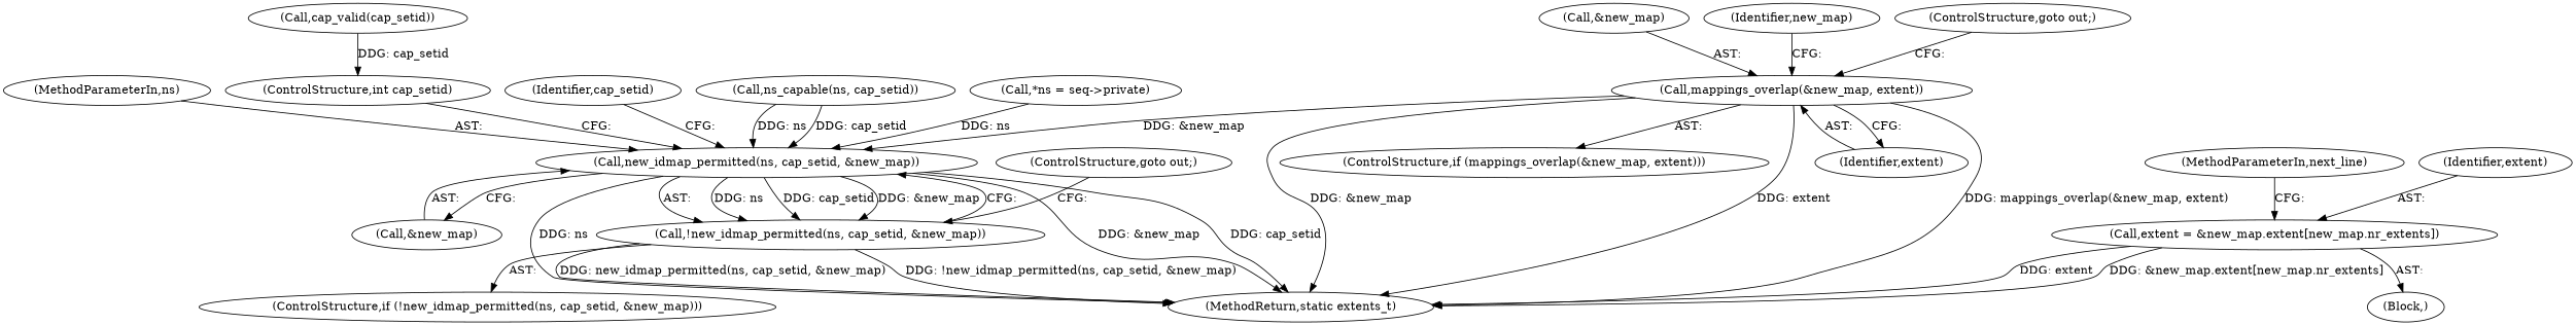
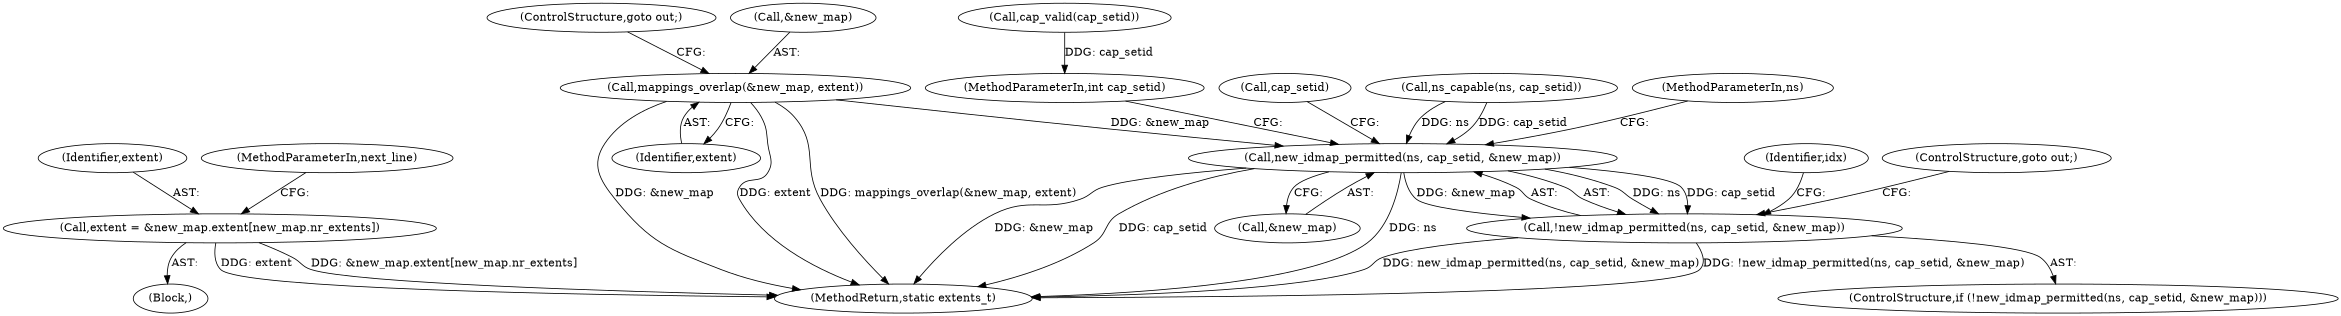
  digraph {
    n1 [label="(Call,mappings_overlap(&new_map, extent))"]
    n2 [label="(Call,new_idmap_permitted(ns, cap_setid, &new_map))"]
-   n3 [label="(ControlStructure,if (mappings_overlap(&new_map, extent)))"]
    n4 [label="(Identifier,extent)"]
    n5 [label="(MethodReturn,static extents_t)"]
    n6 [label="(Call,!new_idmap_permitted(ns, cap_setid, &new_map))"]
    n7 [label="(Call,&new_map)"]
    n8 [label="(Call,extent = &new_map.extent[new_map.nr_extents])"]
    n9 [label="(Block,)"]
    n10 [label="(ControlStructure,if (!new_idmap_permitted(ns, cap_setid, &new_map)))"]
+   n11 [label="(Identifier,idx)"]
    n12 [label="(MethodParameterIn,ns)"]
    n13 [label="(ControlStructure,goto out;)"]
    n14 [label="(MethodParameterIn,next_line)"]
    n15 [label="(Call,cap_valid(cap_setid))"]
-   n16 [label="(ControlStructure,int cap_setid)"]
-   n17 [label="(Identifier,cap_setid)"]
+   n16 [label="(MethodParameterIn,int cap_setid)"]
+   n17 [label="(Call,cap_setid)"]
    n18 [label="(Call,ns_capable(ns, cap_setid))"]
-   n19 [label="(Call,*ns = seq->private)"]
    n20 [label="(Identifier,extent)"]
    n21 [label="(Call,&new_map)"]
    n22 [label="(ControlStructure,goto out;)"]
-   n23 [label="(Identifier,new_map)"]
    n1 -> n2 [label="DDG: &new_map"]
-   n1 -> n3 [label="AST: "]
    n1 -> n4 [label="CFG: "]
    n1 -> n5 [label="DDG: mappings_overlap(&new_map, extent)"]
    n1 -> n5 [label="DDG: &new_map"]
    n1 -> n5 [label="DDG: extent"]
    n2 -> n5 [label="DDG: &new_map"]
    n2 -> n5 [label="DDG: cap_setid"]
    n2 -> n5 [label="DDG: ns"]
    n2 -> n6 [label="AST: "]
    n2 -> n6 [label="DDG: ns"]
    n2 -> n6 [label="DDG: cap_setid"]
    n2 -> n6 [label="DDG: &new_map"]
    n2 -> n7 [label="CFG: "]
    n4 -> n1 [label="AST: "]
-   n6 -> n2 [label="CFG: "]
+   n6 -> n2 [label="AST: "]
    n6 -> n5 [label="DDG: new_idmap_permitted(ns, cap_setid, &new_map)"]
    n6 -> n5 [label="DDG: !new_idmap_permitted(ns, cap_setid, &new_map)"]
    n6 -> n10 [label="AST: "]
    n7 -> n2 [label="AST: "]
    n8 -> n5 [label="DDG: extent"]
    n8 -> n5 [label="DDG: &new_map.extent[new_map.nr_extents]"]
    n8 -> n9 [label="AST: "]
-   n12 -> n2 [label="AST: "]
+   n11 -> n6 [label="CFG: "]
+   n12 -> n2 [label="CFG: "]
    n13 -> n1 [label="CFG: "]
    n14 -> n8 [label="CFG: "]
    n15 -> n16 [label="DDG: cap_setid"]
    n16 -> n2 [label="CFG: "]
    n17 -> n2 [label="CFG: "]
    n18 -> n2 [label="DDG: ns"]
    n18 -> n2 [label="DDG: cap_setid"]
-   n19 -> n2 [label="DDG: ns"]
    n20 -> n8 [label="AST: "]
    n21 -> n1 [label="AST: "]
    n22 -> n6 [label="CFG: "]
-   n23 -> n1 [label="CFG: "]
  }
